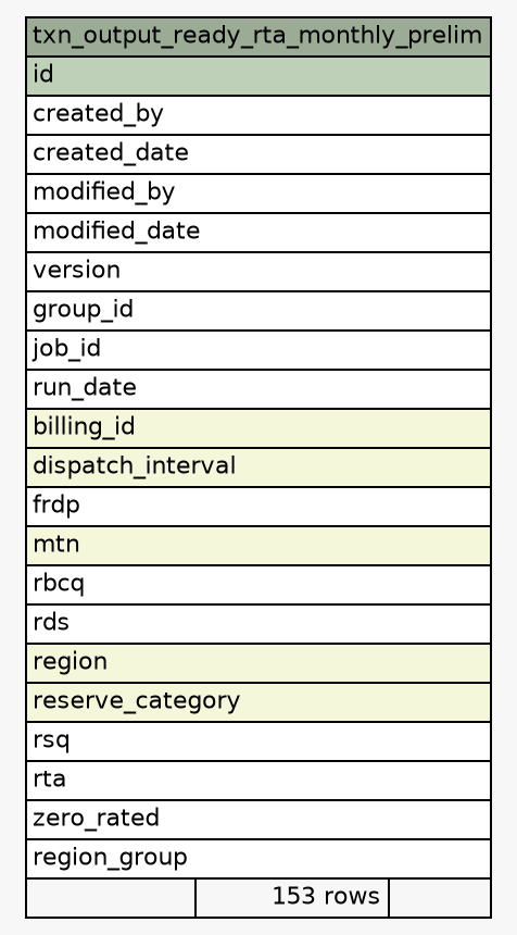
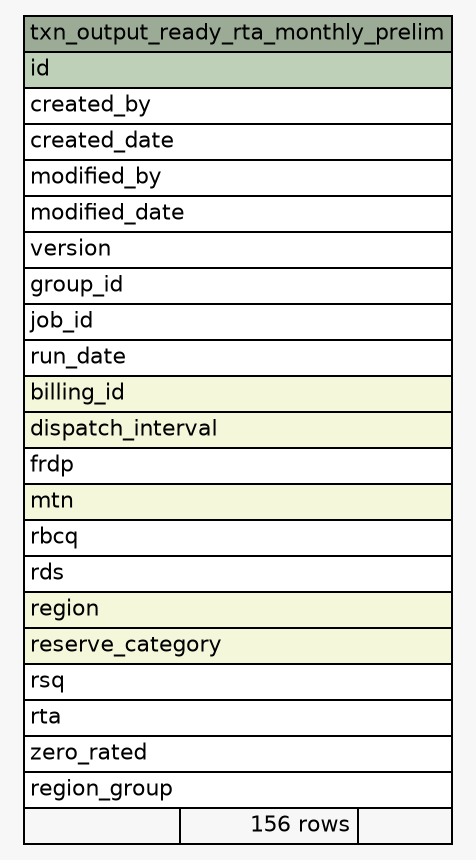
  digraph {
    bgcolor="#f7f7f7"
    fontname=Helvetica
    fontsize=11
    nodesep=0.18
    rankdir=RL
    ranksep=0.46
-   n1 [fontname=Helvetica fontsize=11 label=<     <TABLE BORDER="0" CELLBORDER="1" CELLSPACING="0" BGCOLOR="#ffffff">       <TR><TD COLSPAN="3" BGCOLOR="#9bab96" ALIGN="CENTER">txn_output_ready_rta_monthly_prelim</TD></TR>       <TR><TD PORT="id" COLSPAN="3" BGCOLOR="#bed1b8" ALIGN="LEFT">id</TD></TR>       <TR><TD PORT="created_by" COLSPAN="3" ALIGN="LEFT">created_by</TD></TR>       <TR><TD PORT="created_date" COLSPAN="3" ALIGN="LEFT">created_date</TD></TR>       <TR><TD PORT="modified_by" COLSPAN="3" ALIGN="LEFT">modified_by</TD></TR>       <TR><TD PORT="modified_date" COLSPAN="3" ALIGN="LEFT">modified_date</TD></TR>       <TR><TD PORT="version" COLSPAN="3" ALIGN="LEFT">version</TD></TR>       <TR><TD PORT="group_id" COLSPAN="3" ALIGN="LEFT">group_id</TD></TR>       <TR><TD PORT="job_id" COLSPAN="3" ALIGN="LEFT">job_id</TD></TR>       <TR><TD PORT="run_date" COLSPAN="3" ALIGN="LEFT">run_date</TD></TR>       <TR><TD PORT="billing_id" COLSPAN="3" BGCOLOR="#f4f7da" ALIGN="LEFT">billing_id</TD></TR>       <TR><TD PORT="dispatch_interval" COLSPAN="3" BGCOLOR="#f4f7da" ALIGN="LEFT">dispatch_interval</TD></TR>       <TR><TD PORT="frdp" COLSPAN="3" ALIGN="LEFT">frdp</TD></TR>       <TR><TD PORT="mtn" COLSPAN="3" BGCOLOR="#f4f7da" ALIGN="LEFT">mtn</TD></TR>       <TR><TD PORT="rbcq" COLSPAN="3" ALIGN="LEFT">rbcq</TD></TR>       <TR><TD PORT="rds" COLSPAN="3" ALIGN="LEFT">rds</TD></TR>       <TR><TD PORT="region" COLSPAN="3" BGCOLOR="#f4f7da" ALIGN="LEFT">region</TD></TR>       <TR><TD PORT="reserve_category" COLSPAN="3" BGCOLOR="#f4f7da" ALIGN="LEFT">reserve_category</TD></TR>       <TR><TD PORT="rsq" COLSPAN="3" ALIGN="LEFT">rsq</TD></TR>       <TR><TD PORT="rta" COLSPAN="3" ALIGN="LEFT">rta</TD></TR>       <TR><TD PORT="zero_rated" COLSPAN="3" ALIGN="LEFT">zero_rated</TD></TR>       <TR><TD PORT="region_group" COLSPAN="3" ALIGN="LEFT">region_group</TD></TR>       <TR><TD ALIGN="LEFT" BGCOLOR="#f7f7f7">  </TD><TD ALIGN="RIGHT" BGCOLOR="#f7f7f7">153 rows</TD><TD ALIGN="RIGHT" BGCOLOR="#f7f7f7">  </TD></TR>     </TABLE>> shape=plaintext]
+   n1 [fontname=Helvetica fontsize=11 label=<     <TABLE BORDER="0" CELLBORDER="1" CELLSPACING="0" BGCOLOR="#ffffff">       <TR><TD COLSPAN="3" BGCOLOR="#9bab96" ALIGN="CENTER">txn_output_ready_rta_monthly_prelim</TD></TR>       <TR><TD PORT="id" COLSPAN="3" BGCOLOR="#bed1b8" ALIGN="LEFT">id</TD></TR>       <TR><TD PORT="created_by" COLSPAN="3" ALIGN="LEFT">created_by</TD></TR>       <TR><TD PORT="created_date" COLSPAN="3" ALIGN="LEFT">created_date</TD></TR>       <TR><TD PORT="modified_by" COLSPAN="3" ALIGN="LEFT">modified_by</TD></TR>       <TR><TD PORT="modified_date" COLSPAN="3" ALIGN="LEFT">modified_date</TD></TR>       <TR><TD PORT="version" COLSPAN="3" ALIGN="LEFT">version</TD></TR>       <TR><TD PORT="group_id" COLSPAN="3" ALIGN="LEFT">group_id</TD></TR>       <TR><TD PORT="job_id" COLSPAN="3" ALIGN="LEFT">job_id</TD></TR>       <TR><TD PORT="run_date" COLSPAN="3" ALIGN="LEFT">run_date</TD></TR>       <TR><TD PORT="billing_id" COLSPAN="3" BGCOLOR="#f4f7da" ALIGN="LEFT">billing_id</TD></TR>       <TR><TD PORT="dispatch_interval" COLSPAN="3" BGCOLOR="#f4f7da" ALIGN="LEFT">dispatch_interval</TD></TR>       <TR><TD PORT="frdp" COLSPAN="3" ALIGN="LEFT">frdp</TD></TR>       <TR><TD PORT="mtn" COLSPAN="3" BGCOLOR="#f4f7da" ALIGN="LEFT">mtn</TD></TR>       <TR><TD PORT="rbcq" COLSPAN="3" ALIGN="LEFT">rbcq</TD></TR>       <TR><TD PORT="rds" COLSPAN="3" ALIGN="LEFT">rds</TD></TR>       <TR><TD PORT="region" COLSPAN="3" BGCOLOR="#f4f7da" ALIGN="LEFT">region</TD></TR>       <TR><TD PORT="reserve_category" COLSPAN="3" BGCOLOR="#f4f7da" ALIGN="LEFT">reserve_category</TD></TR>       <TR><TD PORT="rsq" COLSPAN="3" ALIGN="LEFT">rsq</TD></TR>       <TR><TD PORT="rta" COLSPAN="3" ALIGN="LEFT">rta</TD></TR>       <TR><TD PORT="zero_rated" COLSPAN="3" ALIGN="LEFT">zero_rated</TD></TR>       <TR><TD PORT="region_group" COLSPAN="3" ALIGN="LEFT">region_group</TD></TR>       <TR><TD ALIGN="LEFT" BGCOLOR="#f7f7f7">  </TD><TD ALIGN="RIGHT" BGCOLOR="#f7f7f7">156 rows</TD><TD ALIGN="RIGHT" BGCOLOR="#f7f7f7">  </TD></TR>     </TABLE>> shape=plaintext]
  }
